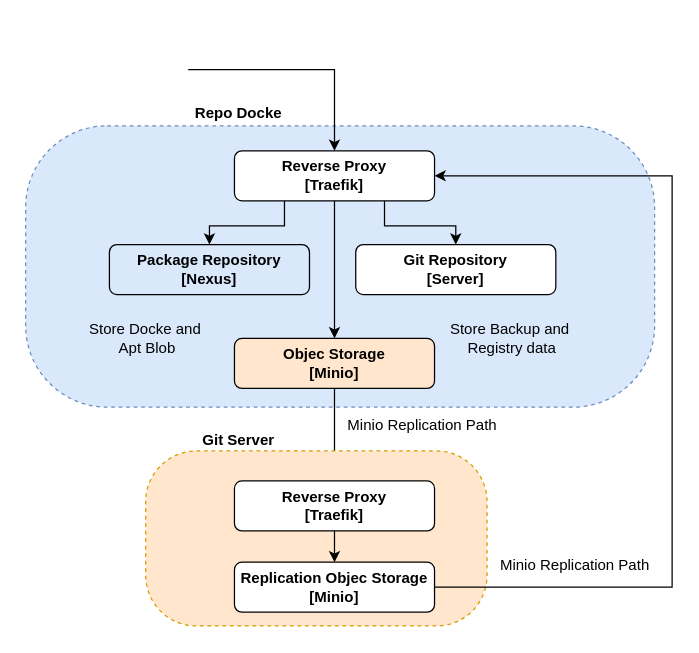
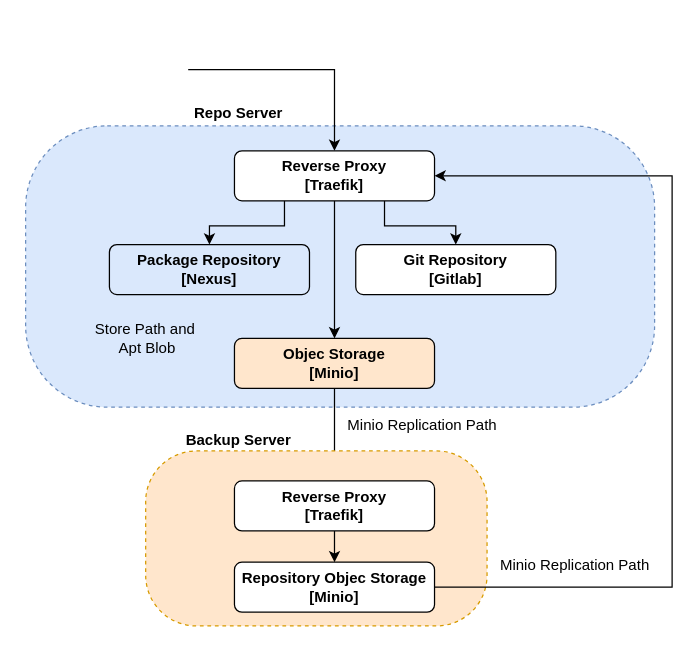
  <mxCell id="0" />
  <mxCell id="1" parent="0" />
  <mxCell id="2" value="" style="rounded=1;whiteSpace=wrap;html=1;fillColor=#dae8fc;arcSize=29;dashed=1;strokeColor=#6c8ebf;" parent="1" vertex="1"><mxGeometry x="20" y="100" width="503" height="225" as="geometry" /></mxCell>
  <mxCell id="3" style="edgeStyle=orthogonalEdgeStyle;rounded=0;orthogonalLoop=1;jettySize=auto;html=1;exitX=0.5;exitY=1;exitDx=0;exitDy=0;fontFamily=Helvetica;fontSize=12;fontColor=default;endArrow=classic;endFill=1;" parent="1" source="4" target="18" edge="1"><mxGeometry relative="1" as="geometry" /></mxCell>
  <mxCell id="4" value="Objec Storage&lt;br&gt;[Minio]" style="rounded=1;whiteSpace=wrap;html=1;fontStyle=1;fillColor=#ffe6cc;" parent="1" vertex="1"><mxGeometry x="187" y="270" width="160" height="40" as="geometry" /></mxCell>
  <mxCell id="5" value="Package Repository&lt;br&gt;[Nexus]" style="rounded=1;whiteSpace=wrap;html=1;fontStyle=1;fillColor=#dae8fc;" parent="1" vertex="1"><mxGeometry x="87" y="195" width="160" height="40" as="geometry" /></mxCell>
- <mxCell id="6" value="Git Repository&lt;br&gt;[Server]" style="rounded=1;whiteSpace=wrap;html=1;fontStyle=1;align=center;" parent="1" vertex="1"><mxGeometry x="284" y="195" width="160" height="40" as="geometry" /></mxCell>
+ <mxCell id="6" value="Git Repository&lt;br&gt;[Gitlab]" style="rounded=1;whiteSpace=wrap;html=1;fontStyle=1;align=center;" parent="1" vertex="1"><mxGeometry x="284" y="195" width="160" height="40" as="geometry" /></mxCell>
  <mxCell id="7" style="edgeStyle=orthogonalEdgeStyle;rounded=0;orthogonalLoop=1;jettySize=auto;html=1;fontFamily=Helvetica;fontSize=12;fontColor=default;" parent="1" source="10" target="4" edge="1"><mxGeometry relative="1" as="geometry" /></mxCell>
  <mxCell id="8" style="edgeStyle=orthogonalEdgeStyle;rounded=0;orthogonalLoop=1;jettySize=auto;html=1;exitX=0.75;exitY=1;exitDx=0;exitDy=0;entryX=0.5;entryY=0;entryDx=0;entryDy=0;fontFamily=Helvetica;fontSize=12;fontColor=default;" parent="1" source="10" target="6" edge="1"><mxGeometry relative="1" as="geometry" /></mxCell>
  <mxCell id="9" style="edgeStyle=orthogonalEdgeStyle;rounded=0;orthogonalLoop=1;jettySize=auto;html=1;exitX=0.25;exitY=1;exitDx=0;exitDy=0;entryX=0.5;entryY=0;entryDx=0;entryDy=0;fontFamily=Helvetica;fontSize=12;fontColor=default;" parent="1" source="10" target="5" edge="1"><mxGeometry relative="1" as="geometry" /></mxCell>
  <mxCell id="10" value="Reverse Proxy&lt;br&gt;[Traefik]" style="rounded=1;whiteSpace=wrap;html=1;fontStyle=1" parent="1" vertex="1"><mxGeometry x="187" y="120" width="160" height="40" as="geometry" /></mxCell>
- <mxCell id="11" value="Store Backup and&lt;br&gt;&amp;nbsp;Registry data" style="text;html=1;align=center;verticalAlign=middle;resizable=0;points=[];autosize=1;strokeColor=none;fillColor=none;" parent="1" vertex="1"><mxGeometry x="347" y="250" width="120" height="40" as="geometry" /></mxCell>
- <mxCell id="12" value="Store Docke and&amp;nbsp;&lt;br&gt;Apt Blob" style="text;html=1;align=center;verticalAlign=middle;resizable=0;points=[];autosize=1;strokeColor=none;fillColor=none;" parent="1" vertex="1"><mxGeometry x="57" y="250" width="120" height="40" as="geometry" /></mxCell>
+ <mxCell id="12" value="Store Path and&amp;nbsp;&lt;br&gt;Apt Blob" style="text;html=1;align=center;verticalAlign=middle;resizable=0;points=[];autosize=1;strokeColor=none;fillColor=none;" parent="1" vertex="1"><mxGeometry x="57" y="250" width="120" height="40" as="geometry" /></mxCell>
  <mxCell id="13" value="" style="edgeStyle=orthogonalEdgeStyle;rounded=0;orthogonalLoop=1;jettySize=auto;html=1;exitX=1;exitY=0.5;exitDx=0;exitDy=0;" parent="1" source="29" target="10" edge="1"><mxGeometry relative="1" as="geometry"><mxPoint x="112" y="45.029" as="sourcePoint" /></mxGeometry></mxCell>
  <mxCell id="14" value="" style="rounded=1;whiteSpace=wrap;html=1;fillColor=#ffe6cc;arcSize=29;dashed=1;strokeColor=#d79b00;" parent="1" vertex="1"><mxGeometry x="116" y="360" width="273" height="140" as="geometry" /></mxCell>
  <mxCell id="15" style="edgeStyle=orthogonalEdgeStyle;rounded=0;orthogonalLoop=1;jettySize=auto;html=1;fontFamily=Helvetica;fontSize=12;fontColor=default;entryX=1;entryY=0.5;entryDx=0;entryDy=0;" parent="1" source="16" target="10" edge="1"><mxGeometry relative="1" as="geometry"><mxPoint x="507" y="150" as="targetPoint" /><Array as="points"><mxPoint x="537" y="469" /><mxPoint x="537" y="140" /></Array></mxGeometry></mxCell>
- <mxCell id="16" value="Replication Objec Storage&lt;br&gt;[Minio]" style="rounded=1;whiteSpace=wrap;html=1;fontStyle=1" parent="1" vertex="1"><mxGeometry x="187" y="449" width="160" height="40" as="geometry" /></mxCell>
+ <mxCell id="16" value="Repository Objec Storage&lt;br&gt;[Minio]" style="rounded=1;whiteSpace=wrap;html=1;fontStyle=1" parent="1" vertex="1"><mxGeometry x="187" y="449" width="160" height="40" as="geometry" /></mxCell>
  <mxCell id="17" style="edgeStyle=orthogonalEdgeStyle;rounded=0;orthogonalLoop=1;jettySize=auto;html=1;entryX=0.5;entryY=0;entryDx=0;entryDy=0;fontFamily=Helvetica;fontSize=12;fontColor=default;" parent="1" source="18" target="16" edge="1"><mxGeometry relative="1" as="geometry" /></mxCell>
  <mxCell id="18" value="Reverse Proxy&lt;br&gt;[Traefik]" style="rounded=1;whiteSpace=wrap;html=1;fontStyle=1" parent="1" vertex="1"><mxGeometry x="187" y="384" width="160" height="40" as="geometry" /></mxCell>
  <mxCell id="19" value="Minio Replication Path" style="text;html=1;align=center;verticalAlign=middle;resizable=0;points=[];autosize=1;strokeColor=none;fillColor=none;" parent="1" vertex="1"><mxGeometry x="267" y="325" width="140" height="30" as="geometry" /></mxCell>
  <mxCell id="20" value="Minio Replication Path" style="text;html=1;align=center;verticalAlign=middle;resizable=0;points=[];autosize=1;strokeColor=none;fillColor=none;" parent="1" vertex="1"><mxGeometry x="389" y="436.5" width="140" height="30" as="geometry" /></mxCell>
- <mxCell id="21" value="Repo Docke" style="text;html=1;align=center;verticalAlign=middle;resizable=0;points=[];autosize=1;strokeColor=none;fillColor=none;fontStyle=1" parent="1" vertex="1"><mxGeometry x="145" y="75" width="90" height="30" as="geometry" /></mxCell>
- <mxCell id="22" value="Git Server" style="text;html=1;align=center;verticalAlign=middle;resizable=0;points=[];autosize=1;strokeColor=none;fillColor=none;fontStyle=1" parent="1" vertex="1"><mxGeometry x="135" y="337" width="110" height="30" as="geometry" /></mxCell>
+ <mxCell id="21" value="Repo Server" style="text;html=1;align=center;verticalAlign=middle;resizable=0;points=[];autosize=1;strokeColor=none;fillColor=none;fontStyle=1" parent="1" vertex="1"><mxGeometry x="145" y="75" width="90" height="30" as="geometry" /></mxCell>
+ <mxCell id="22" value="Backup Server" style="text;html=1;align=center;verticalAlign=middle;resizable=0;points=[];autosize=1;strokeColor=none;fillColor=none;fontStyle=1" parent="1" vertex="1"><mxGeometry x="135" y="337" width="110" height="30" as="geometry" /></mxCell>
  <mxCell id="23" value="" style="shape=image;verticalLabelPosition=bottom;labelBackgroundColor=default;verticalAlign=top;aspect=fixed;imageAspect=0;image=https://seeklogo.com/images/G/gitlab-logo-757620E430-seeklogo.com.png;" parent="1" vertex="1"><mxGeometry x="455" y="190" width="55" height="50.79" as="geometry" /></mxCell>
  <mxCell id="24" value="" style="shape=image;verticalLabelPosition=bottom;labelBackgroundColor=default;verticalAlign=top;aspect=fixed;imageAspect=0;image=https://assets-global.website-files.com/5f10ed4c0ebf7221fb5661a5/5f2af61146c55b6e172fa5b3_NexusRepo_Icon.png;" parent="1" vertex="1"><mxGeometry x="30" y="190" width="50" height="50" as="geometry" /></mxCell>
  <mxCell id="25" value="" style="shape=image;verticalLabelPosition=bottom;labelBackgroundColor=default;verticalAlign=top;aspect=fixed;imageAspect=0;image=https://upload.wikimedia.org/wikipedia/commons/thumb/1/1b/Traefik.logo.png/1200px-Traefik.logo.png;" parent="1" vertex="1"><mxGeometry x="129.87" y="107.5" width="47.13" height="65" as="geometry" /></mxCell>
  <mxCell id="26" value="" style="shape=image;verticalLabelPosition=bottom;labelBackgroundColor=default;verticalAlign=top;aspect=fixed;imageAspect=0;image=https://cdn.hackernoon.com/images/img-y3233jx.png;" parent="1" vertex="1"><mxGeometry x="144.01" y="449" width="18.85" height="38.08" as="geometry" /></mxCell>
  <mxCell id="27" value="" style="shape=image;verticalLabelPosition=bottom;labelBackgroundColor=default;verticalAlign=top;aspect=fixed;imageAspect=0;image=https://cdn.hackernoon.com/images/img-y3233jx.png;" parent="1" vertex="1"><mxGeometry x="158.15" y="271.92" width="18.85" height="38.08" as="geometry" /></mxCell>
  <mxCell id="28" value="" style="shape=image;verticalLabelPosition=bottom;labelBackgroundColor=default;verticalAlign=top;aspect=fixed;imageAspect=0;image=https://upload.wikimedia.org/wikipedia/commons/thumb/1/1b/Traefik.logo.png/1200px-Traefik.logo.png;" parent="1" vertex="1"><mxGeometry x="129.87" y="371.5" width="47.13" height="65" as="geometry" /></mxCell>
  <mxCell id="29" value="" style="shape=image;verticalLabelPosition=bottom;labelBackgroundColor=default;verticalAlign=top;aspect=fixed;imageAspect=0;image=https://cdn-icons-png.flaticon.com/512/2019/2019400.png;" parent="1" vertex="1"><mxGeometry x="80" y="20" width="70" height="70" as="geometry" /></mxCell>
